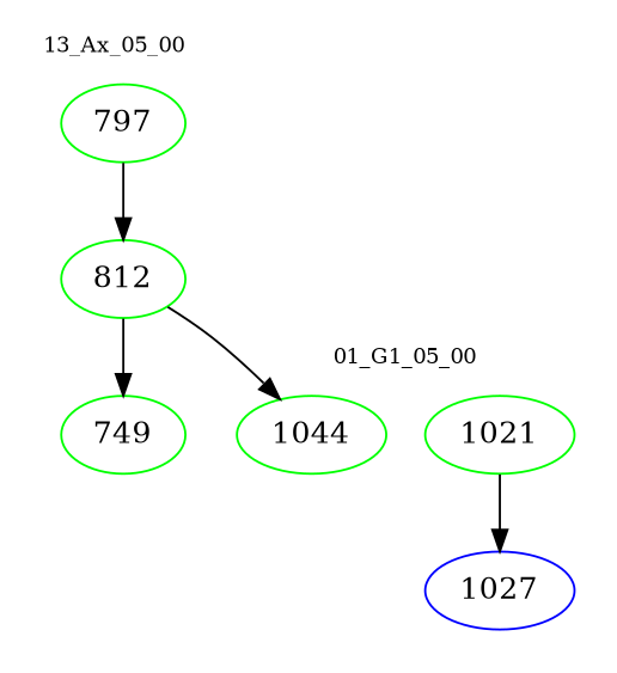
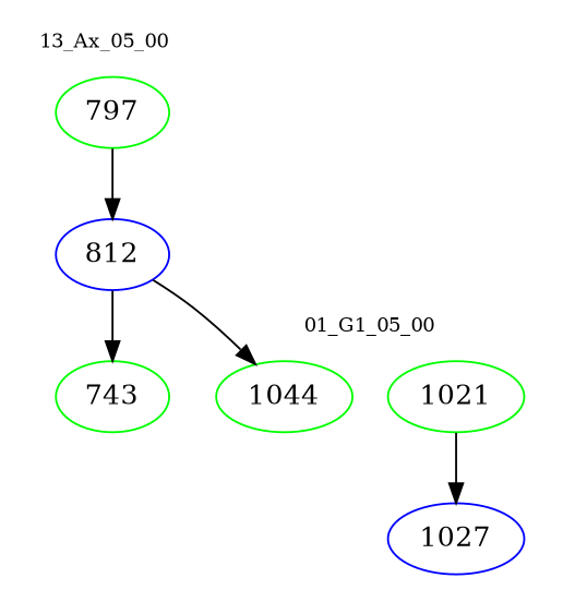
  digraph {
    node [color=green]
    edge [color=black]
    n1 [label=797]
-   n2 [label=749]
-   n3 [label=812]
+   n2 [label=743]
+   n3 [color=blue label=812]
    n4 [label=1021]
    n5 [color=blue label=1027]
    n6 [label=1044]
    subgraph cluster_1 {
      color=white
      fontsize=10
      label="13_Ax_05_00"
      n1
      n2
      n3
    }
    subgraph cluster_2 {
      color=white
      fontsize=10
      label="01_G1_05_00"
      n4
      n5
      n6
    }
    n1 -> n3
    n3 -> n2
    n3 -> n6
    n4 -> n5
  }
